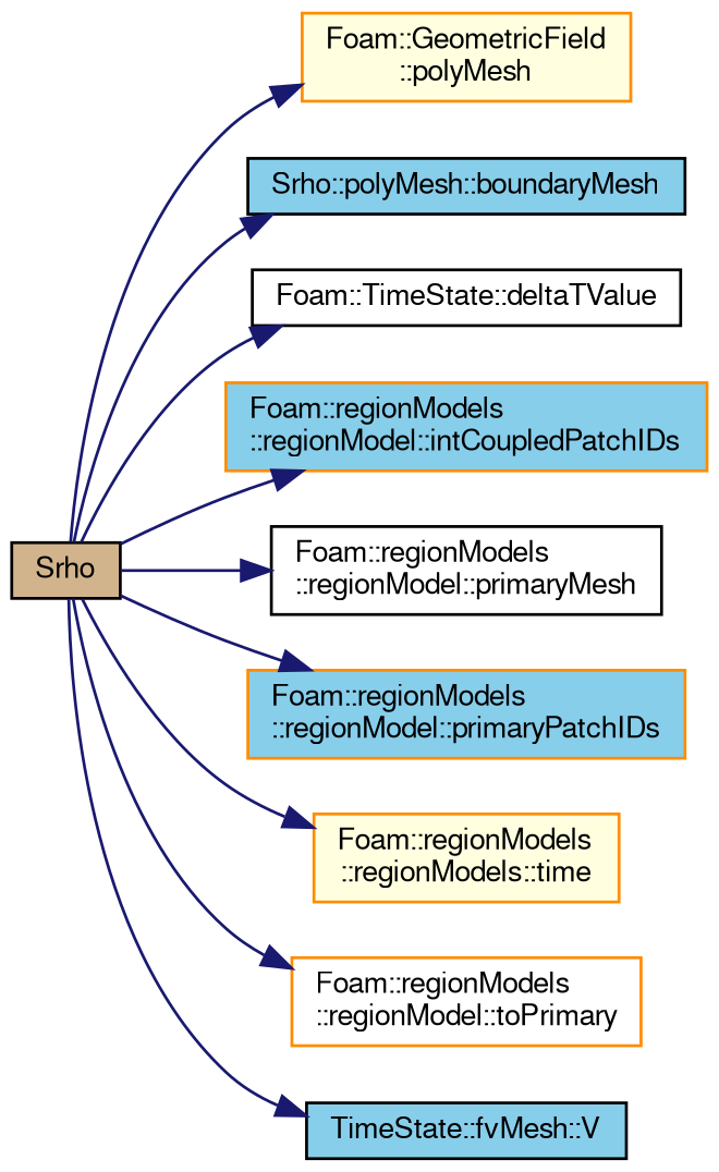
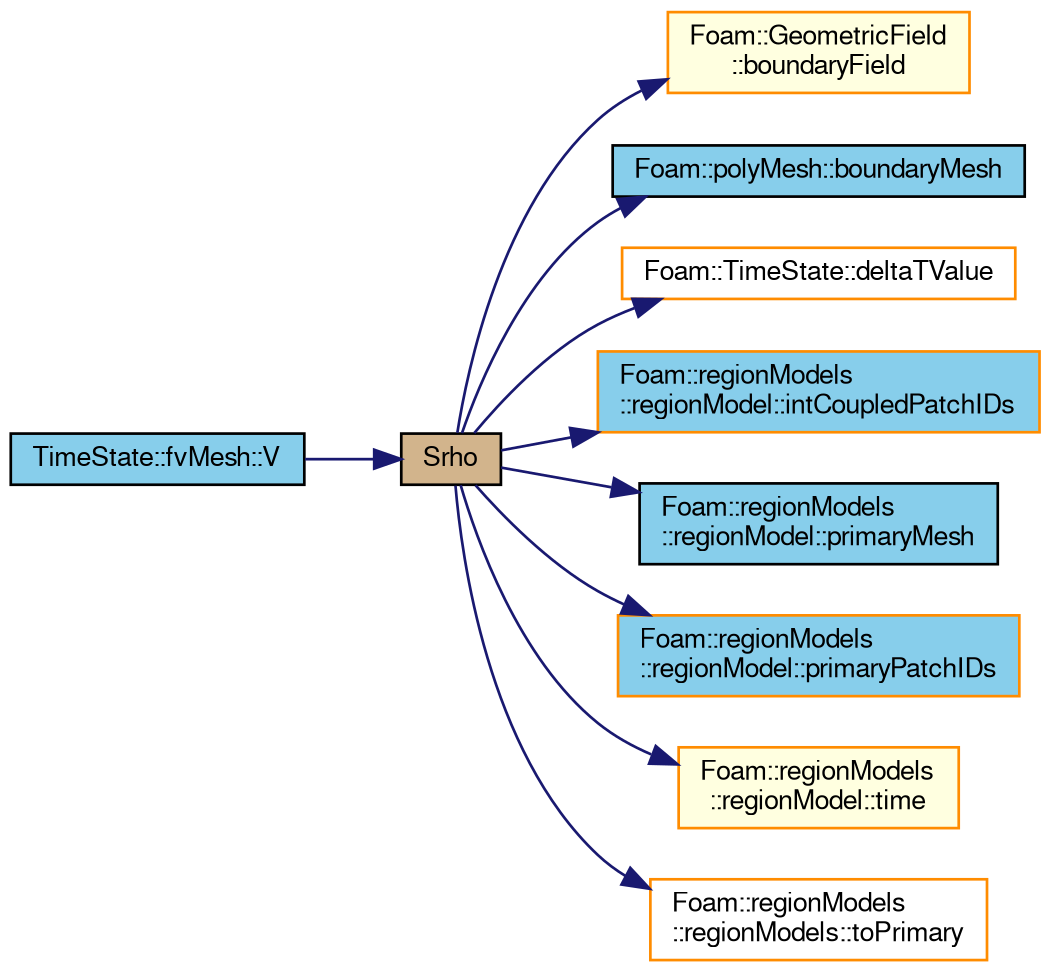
  digraph {
    rankdir=LR
    node [color=black fillcolor=skyblue fontname=FreeSans fontsize=10 shape=record style=filled]
    edge [color=midnightblue fontname=FreeSans fontsize=10 labelfontname=FreeSans labelfontsize=10 style=solid]
    n1 [fillcolor=tan fontcolor=black height=0.2 label=Srho width=0.4]
-   n2 [color=darkorange fillcolor=lightyellow height=0.2 label="Foam::GeometricField\l::polyMesh" width=0.4]
-   n3 [height=0.2 label="Srho::polyMesh::boundaryMesh" width=0.4]
-   n4 [fillcolor=white height=0.2 label="Foam::TimeState::deltaTValue" width=0.4]
+   n2 [color=darkorange fillcolor=lightyellow height=0.2 label="Foam::GeometricField\l::boundaryField" width=0.4]
+   n3 [height=0.2 label="Foam::polyMesh::boundaryMesh" width=0.4]
+   n4 [color=darkorange fillcolor=white height=0.2 label="Foam::TimeState::deltaTValue" width=0.4]
    n5 [color=darkorange height=0.2 label="Foam::regionModels\l::regionModel::intCoupledPatchIDs" width=0.4]
-   n6 [fillcolor=white height=0.2 label="Foam::regionModels\l::regionModel::primaryMesh" width=0.4]
+   n6 [height=0.2 label="Foam::regionModels\l::regionModel::primaryMesh" width=0.4]
    n7 [color=darkorange height=0.2 label="Foam::regionModels\l::regionModel::primaryPatchIDs" width=0.4]
-   n8 [color=darkorange fillcolor=lightyellow height=0.2 label="Foam::regionModels\l::regionModels::time" width=0.4]
-   n9 [color=darkorange fillcolor=white height=0.2 label="Foam::regionModels\l::regionModel::toPrimary" width=0.4]
+   n8 [color=darkorange fillcolor=lightyellow height=0.2 label="Foam::regionModels\l::regionModel::time" width=0.4]
+   n9 [color=darkorange fillcolor=white height=0.2 label="Foam::regionModels\l::regionModels::toPrimary" width=0.4]
    n10 [height=0.2 label="TimeState::fvMesh::V" width=0.4]
    n1 -> n2
    n1 -> n3
    n1 -> n4
    n1 -> n5
    n1 -> n6
    n1 -> n7
    n1 -> n8
    n1 -> n9
-   n1 -> n10
+   n10 -> n1
  }
